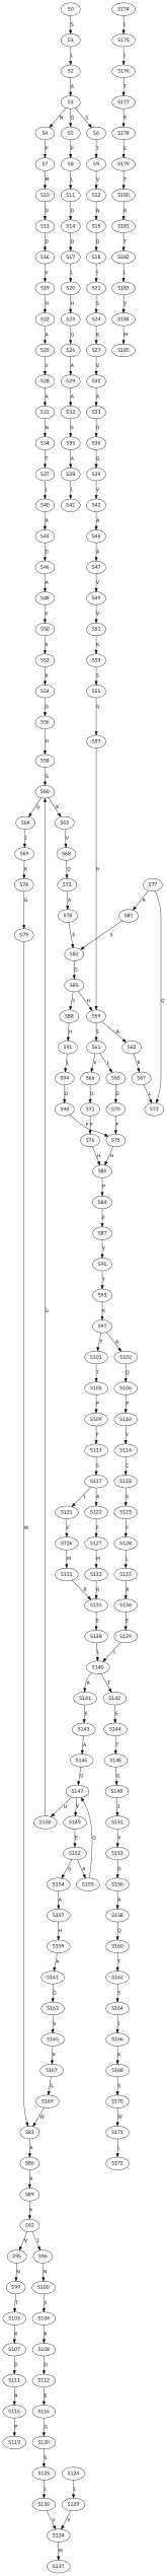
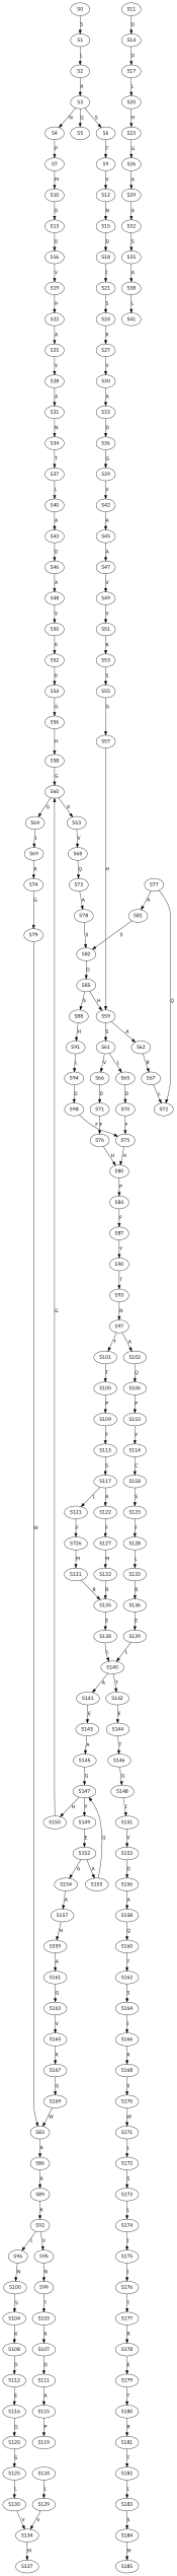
  strict digraph {
    fontname="IBM Plex Sans"
    node [fontname="IBM Plex Sans"]
    edge [fontname="IBM Plex Sans"]
    S0
    S1
    S2
    S3
    S4
    S5
    S6
    S7
-   S8
    S9
    S10
    S11
    S12
    S13
    S14
    S15
    S16
    S17
    S18
    S19
    S20
    S21
    S22
    S23
    S24
    S25
    S26
    S27
    S28
    S29
    S30
    S31
    S32
    S33
    S34
    S35
    S36
    S37
    S38
    S39
    S40
    S41
    S42
    S43
    S45
    S46
    S47
    S48
    S49
    S50
    S51
    S52
    S53
    S54
    S55
    S56
    S57
    S58
    S59
    S60
    S61
    S62
    S63
    S64
    S65
    S66
    S67
    S68
    S69
    S70
    S71
    S72
    S73
    S74
    S75
    S76
    S78
    S79
    S80
    S77
    S81
    S82
    S83
    S84
    S85
    S86
    S87
    S88
    S89
    S90
    S91
    S92
    S93
    S94
    S95
    S96
    S97
    S98
    S99
    S100
    S101
    S102
    S103
    S104
    S105
    S106
    S107
    S108
    S109
    S110
    S111
    S112
    S113
    S114
    S115
    S116
    S117
    S118
    S119
    S120
    S121
    S122
    S123
    S125
    n125 [label=S726]
    S127
    S128
    S124
    S129
    S130
    S131
    S132
    S133
    S134
    S135
    S136
    S137
    S138
    S139
    S140
    S141
    S142
    S143
    S144
    S145
    S146
    S147
    S148
    S149
    S150
    S151
    S152
    S153
    S154
    S155
    S156
    S157
    S158
    n159 [label=S359]
    S160
    S161
    S162
    S163
    S164
    S165
    S166
    S167
    S168
    S169
    S170
    S171
    S172
+   S173
    S174
    S175
    S176
    S177
    S178
    S179
    S180
    S181
    S182
    S183
    S184
    S185
    S0 -> S1 [label=S]
    S1 -> S2 [label=L]
    S2 -> S3 [label=A]
    S3 -> S4 [label=N]
    S3 -> S5 [label=G]
    S3 -> S6 [label=S]
    S4 -> S7 [label=P]
-   S5 -> S8 [label=P]
    S6 -> S9 [label=T]
    S7 -> S10 [label=M]
-   S8 -> S11 [label=L]
    S9 -> S12 [label=V]
    S10 -> S13 [label=D]
    S11 -> S14 [label=D]
    S12 -> S15 [label=N]
    S13 -> S16 [label=D]
    S14 -> S17 [label=D]
    S15 -> S18 [label=D]
    S16 -> S19 [label=V]
    S17 -> S20 [label=L]
    S18 -> S21 [label=I]
    S19 -> S22 [label=H]
    S20 -> S23 [label=H]
    S21 -> S24 [label=S]
    S22 -> S25 [label=A]
    S23 -> S26 [label=G]
    S24 -> S27 [label=K]
    S25 -> S28 [label=V]
    S26 -> S29 [label=A]
    S27 -> S30 [label=V]
    S28 -> S31 [label=A]
    S29 -> S32 [label=A]
    S30 -> S33 [label=A]
    S31 -> S34 [label=N]
    S32 -> S35 [label=S]
    S33 -> S36 [label=D]
    S34 -> S37 [label=T]
    S35 -> S38 [label=A]
    S36 -> S39 [label=G]
    S37 -> S40 [label=L]
    S38 -> S41 [label=L]
    S39 -> S42 [label=V]
    S40 -> S43 [label=A]
    S42 -> S45 [label=A]
    S43 -> S46 [label=D]
    S45 -> S47 [label=A]
    S46 -> S48 [label=A]
    S47 -> S49 [label=V]
    S48 -> S50 [label=V]
    S49 -> S51 [label=V]
    S50 -> S52 [label=K]
    S51 -> S53 [label=K]
    S52 -> S54 [label=K]
    S53 -> S55 [label=S]
    S54 -> S56 [label=G]
    S55 -> S57 [label=G]
    S56 -> S58 [label=H]
    S57 -> S59 [label=H]
    S58 -> S60 [label=G]
    S59 -> S61 [label=S]
    S59 -> S62 [label=A]
    S60 -> S63 [label=K]
    S60 -> S64 [label=G]
    S61 -> S65 [label=L]
    S61 -> S66 [label=V]
    S62 -> S67 [label=R]
    S63 -> S68 [label=V]
    S64 -> S69 [label=I]
    S65 -> S70 [label=D]
    S66 -> S71 [label=D]
    S67 -> S72 [label=L]
    S68 -> S73 [label=Q]
    S69 -> S74 [label=K]
    S70 -> S75 [label=F]
    S71 -> S76 [label=F]
    S73 -> S78 [label=A]
    S74 -> S79 [label=G]
    S75 -> S80 [label=H]
    S76 -> S80 [label=H]
    S78 -> S82 [label=S]
    S79 -> S83 [label=W]
    S80 -> S84 [label=P]
    S77 -> S72 [label=Q]
    S77 -> S81 [label=A]
    S81 -> S82 [label=S]
    S82 -> S85 [label=G]
    S83 -> S86 [label=A]
    S84 -> S87 [label=F]
    S85 -> S59 [label=H]
    S85 -> S88 [label=S]
    S86 -> S89 [label=A]
    S87 -> S90 [label=Y]
    S88 -> S91 [label=H]
    S89 -> S92 [label=K]
    S90 -> S93 [label=T]
    S91 -> S94 [label=L]
    S92 -> S95 [label=V]
    S92 -> S96 [label=I]
-   S93 -> S97 [label=K]
+   S93 -> S97 [label=N]
    S94 -> S98 [label=D]
    S95 -> S99 [label=N]
    S96 -> S100 [label=N]
    S97 -> S101 [label=T]
    S97 -> S102 [label=A]
    S98 -> S75 [label=F]
    S99 -> S103 [label=T]
    S100 -> S104 [label=S]
    S101 -> S105 [label=T]
    S102 -> S106 [label=Q]
    S103 -> S107 [label=K]
    S104 -> S108 [label=K]
    S105 -> S109 [label=P]
    S106 -> S110 [label=P]
    S107 -> S111 [label=D]
    S108 -> S112 [label=D]
    S109 -> S113 [label=F]
    S110 -> S114 [label=Y]
    S111 -> S115 [label=A]
    S112 -> S116 [label=E]
    S113 -> S117 [label=S]
    S114 -> S118 [label=C]
    S115 -> S119 [label=P]
    S116 -> S120 [label=G]
    S117 -> S121 [label=L]
    S117 -> S122 [label=A]
    S118 -> S123 [label=S]
    S120 -> S125 [label=S]
    S121 -> n125 [label=F]
    S122 -> S127 [label=F]
    S123 -> S128 [label=F]
    S125 -> S130 [label=L]
    n125 -> S131 [label=M]
    S127 -> S132 [label=M]
    S128 -> S133 [label=L]
    S124 -> S129 [label=L]
    S129 -> S134 [label=V]
    S130 -> S134 [label=V]
    S131 -> S135 [label=R]
    S132 -> S135 [label=R]
    S133 -> S136 [label=R]
    S134 -> S137 [label=M]
    S135 -> S138 [label=E]
    S136 -> S139 [label=E]
    S138 -> S140 [label=L]
    S139 -> S140 [label=L]
    S140 -> S141 [label=A]
    S140 -> S142 [label=T]
    S141 -> S143 [label=E]
    S142 -> S144 [label=E]
    S143 -> S145 [label=A]
    S144 -> S146 [label=T]
    S145 -> S147 [label=G]
    S146 -> S148 [label=G]
    S147 -> S149 [label=Y]
    S147 -> S150 [label=H]
    S148 -> S151 [label=I]
    S149 -> S152 [label=E]
    S150 -> S60 [label=G]
    S151 -> S153 [label=V]
    S152 -> S154 [label=G]
    S152 -> S155 [label=A]
    S153 -> S156 [label=D]
    S154 -> S157 [label=A]
    S155 -> S147 [label=G]
    S156 -> S158 [label=A]
    S157 -> n159 [label=H]
    S158 -> S160 [label=Q]
    n159 -> S161 [label=A]
    S160 -> S162 [label=T]
    S161 -> S163 [label=G]
    S162 -> S164 [label=S]
    S163 -> S165 [label=V]
    S164 -> S166 [label=I]
    S165 -> S167 [label=K]
    S166 -> S168 [label=K]
    S167 -> S169 [label=G]
    S168 -> S170 [label=S]
    S169 -> S83 [label=W]
    S170 -> S171 [label=W]
    S171 -> S172 [label=L]
+   S172 -> S173 [label=S]
+   S173 -> S174 [label=L]
    S174 -> S175 [label=I]
    S175 -> S176 [label=I]
    S176 -> S177 [label=T]
    S177 -> S178 [label=R]
    S178 -> S179 [label=E]
    S179 -> S180 [label=T]
    S180 -> S181 [label=R]
    S181 -> S182 [label=T]
    S182 -> S183 [label=L]
-   S183 -> S184 [label=V]
+   S183 -> S184 [label=S]
    S184 -> S185 [label=M]
  }
